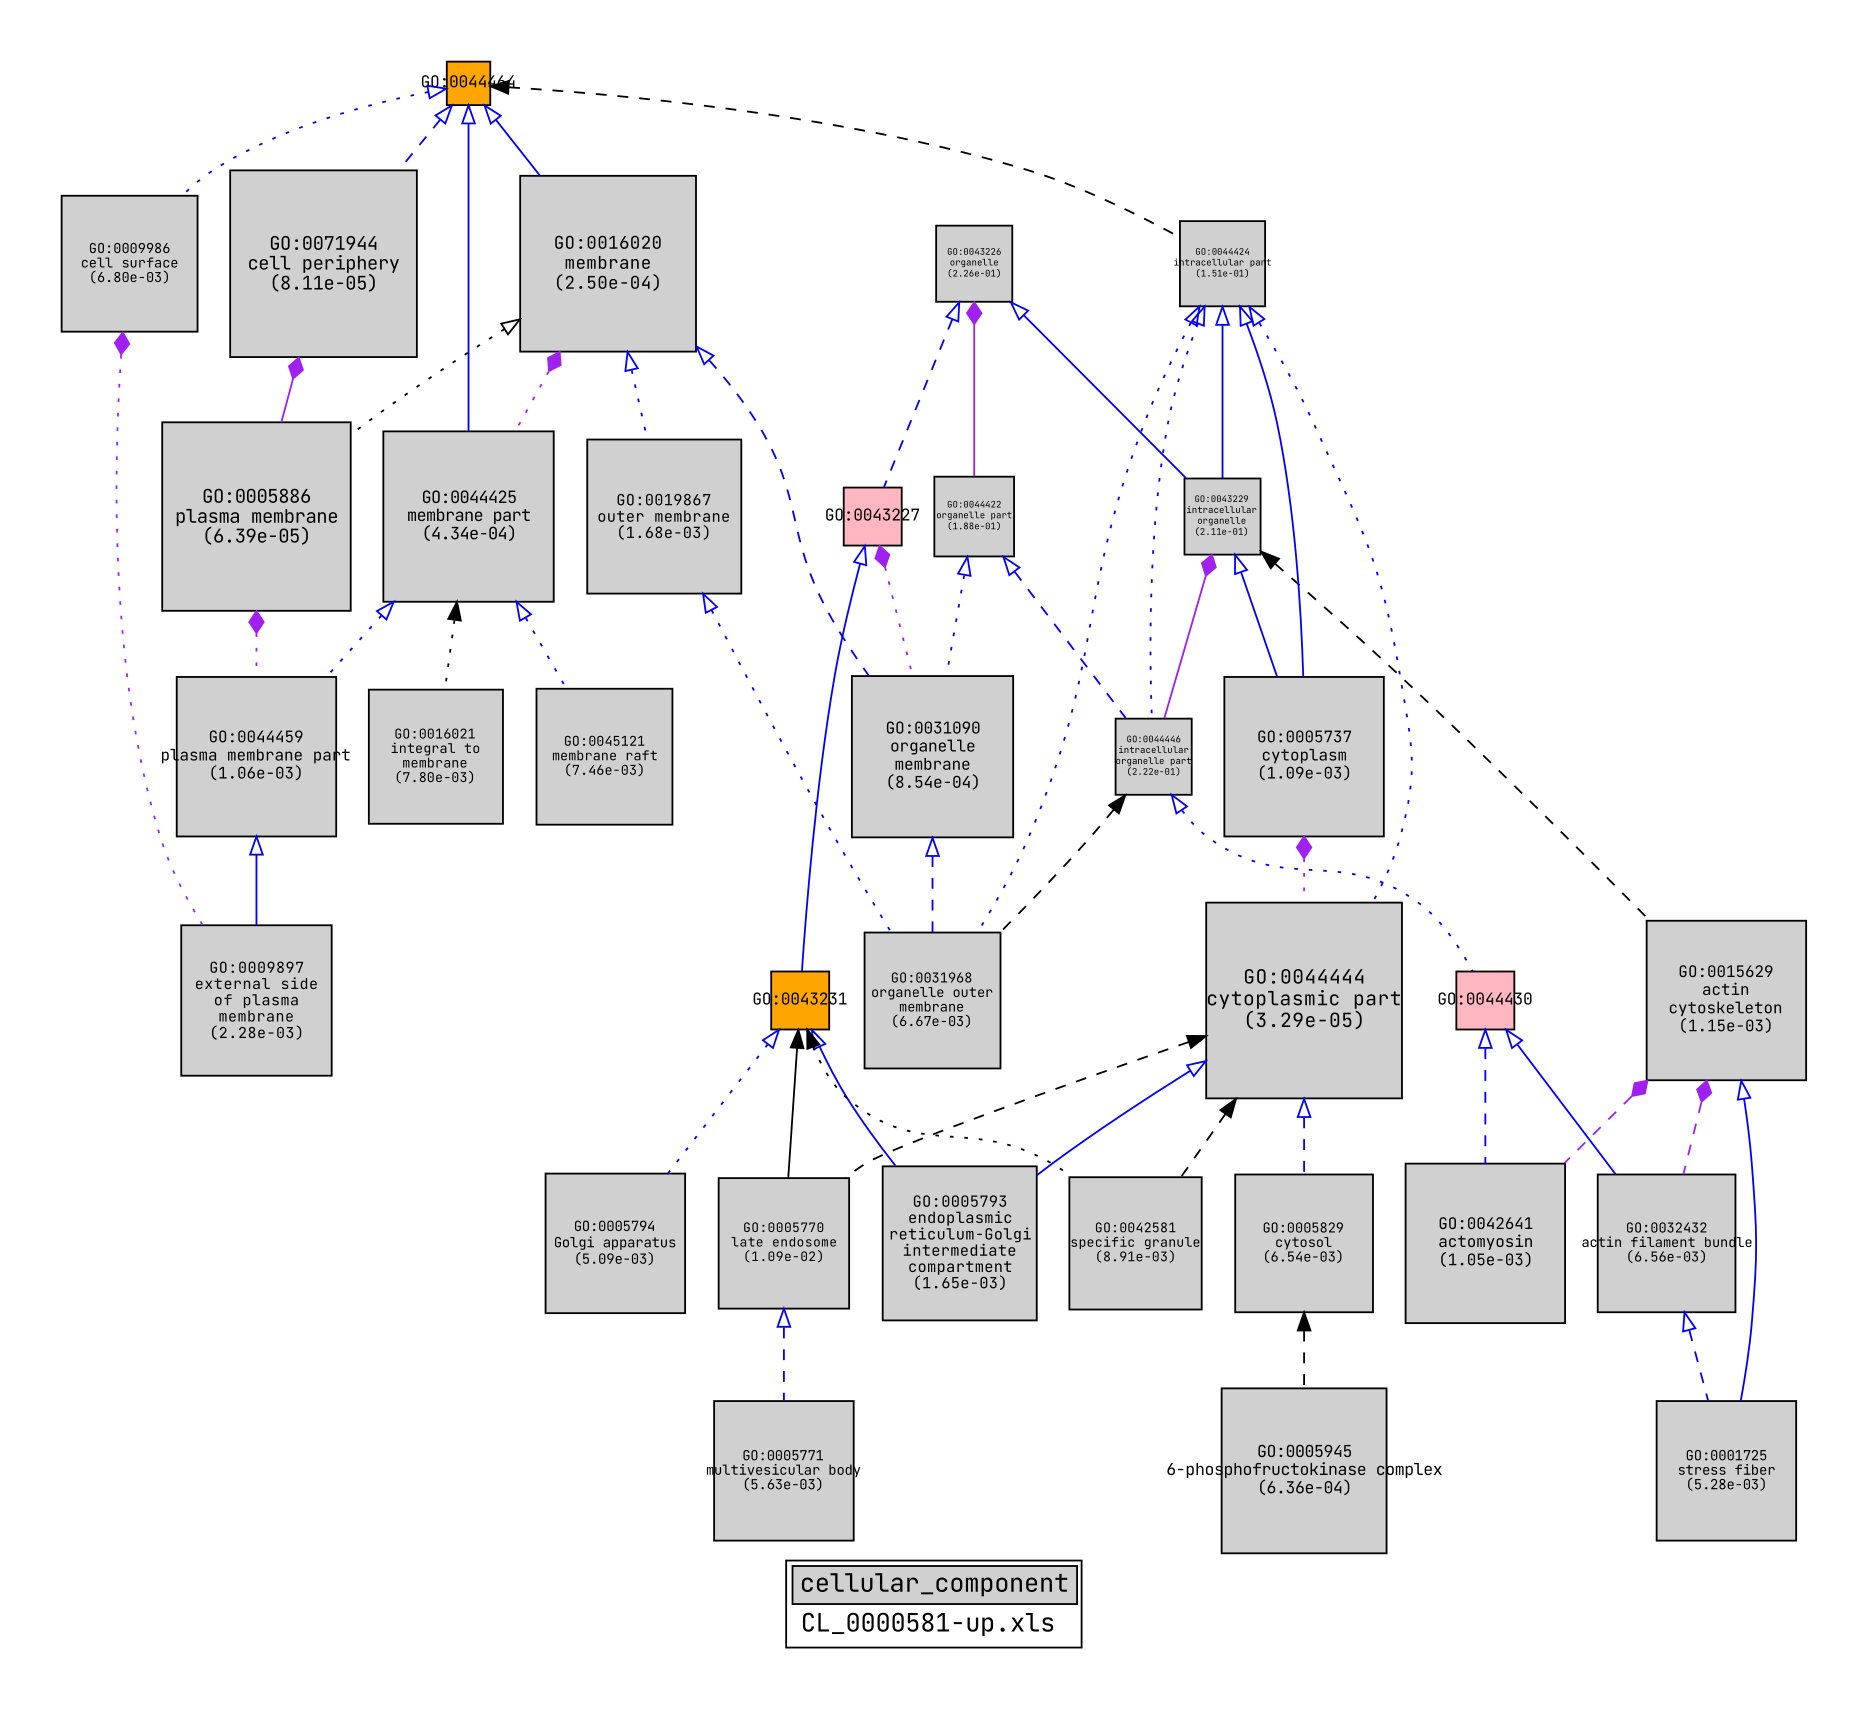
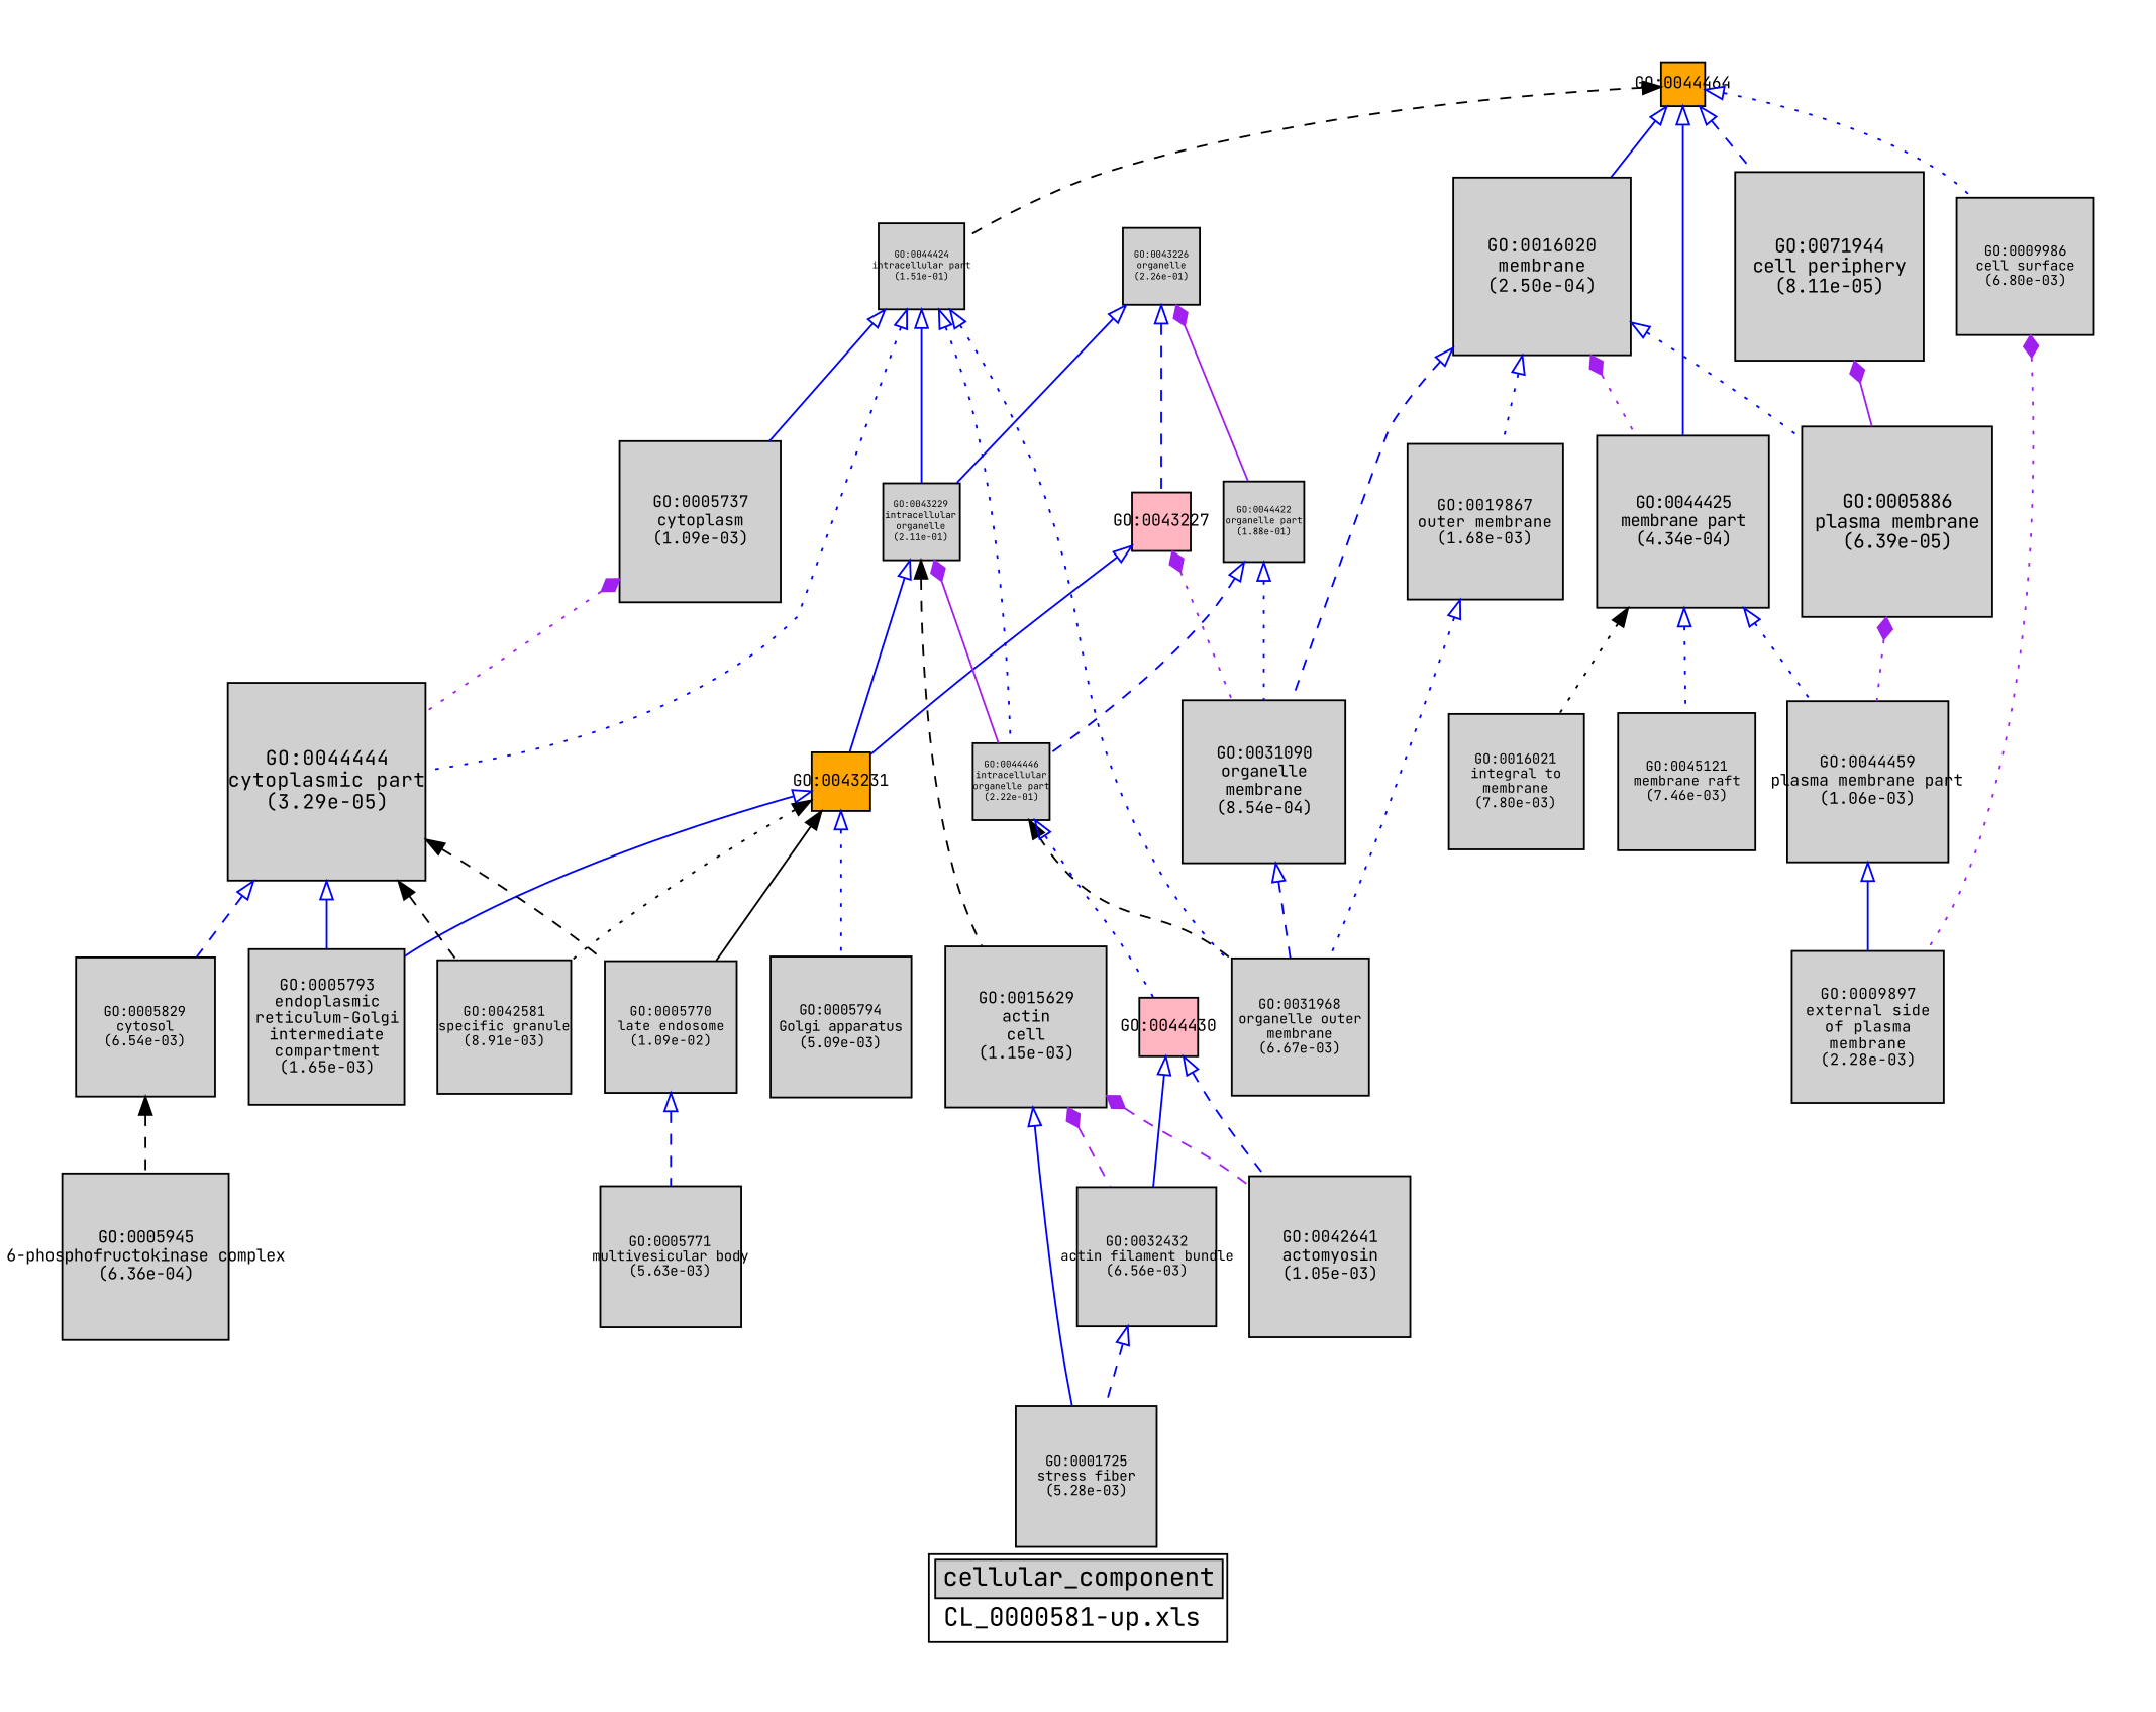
  digraph {
    bgcolor="#FFFFFF"
    fontname="JetBrains Mono"
    label=<<TABLE COLOR="black" BGCOLOR="white"><TR><TD COLSPAN="2" BGCOLOR="#D0D0D0"><FONT COLOR="black">cellular_component</FONT></TD></TR><TR><TD BORDER="0">CL_0000581-up.xls</TD></TR></TABLE>>
    node [color=black fillcolor="#D0D0D0" fixedsize=true fontcolor=black fontname="JetBrains Mono" fontsize=5.0 shape=box style=filled]
    edge [dir=back fontname="JetBrains Mono" style=dotted weight=5.0 arrowtail=empty color=blue]
    "GO:0043231" [fillcolor=orange fontsize=9 height=0.446185648164 width=0.446185648164]
    "GO:0044464" [fillcolor=orange fontsize=9 height=0.33529113319 width=0.33529113319]
    n3 [fontsize=8.94504431128 height=1.24236726546 label=<<TABLE BORDER="0"><TR><TD>GO:0031090<BR/>organelle<BR/>membrane<BR/>(8.54e-04)</TD></TR></TABLE>> width=1.24236726546]
    n4 [fontsize=8.50750724161 height=1.181598228 label=<<TABLE BORDER="0"><TR><TD>GO:0019867<BR/>outer membrane<BR/>(1.68e-03)</TD></TR></TABLE>> width=1.181598228]
    n5 [fontsize=7.5426444446 height=1.0475895062 label=<<TABLE BORDER="0"><TR><TD>GO:0031968<BR/>organelle outer<BR/>membrane<BR/>(6.67e-03)</TD></TR></TABLE>> width=1.0475895062]
    n6 [fontsize=9.12879815381 height=1.26788863247 label=<<TABLE BORDER="0"><TR><TD>GO:0005945<BR/>6-phosphofructokinase complex<BR/>(6.36e-04)</TD></TR></TABLE>> width=1.26788863247]
    n7 [height=0.610495439117 label=<<TABLE BORDER="0"><TR><TD>GO:0044422<BR/>organelle part<BR/>(1.88e-01)</TD></TR></TABLE>> width=0.610495439117]
    n8 [fontsize=8.79247635595 height=1.22117727166 label=<<TABLE BORDER="0"><TR><TD>GO:0005737<BR/>cytoplasm<BR/>(1.09e-03)</TD></TR></TABLE>> width=1.22117727166]
    n9 [fontsize=9.3613175762 height=1.30018299669 label=<<TABLE BORDER="0"><TR><TD>GO:0044425<BR/>membrane part<BR/>(4.34e-04)</TD></TR></TABLE>> width=1.30018299669]
    n10 [fontsize=10.4490089948 height=1.45125124928 label=<<TABLE BORDER="0"><TR><TD>GO:0005886<BR/>plasma membrane<BR/>(6.39e-05)</TD></TR></TABLE>> width=1.45125124928]
    n11 [fontsize=10.3196127837 height=1.43327955329 label=<<TABLE BORDER="0"><TR><TD>GO:0071944<BR/>cell periphery<BR/>(8.11e-05)</TD></TR></TABLE>> width=1.43327955329]
    n12 [fontsize=7.52776031773 height=1.04552226635 label=<<TABLE BORDER="0"><TR><TD>GO:0009986<BR/>cell surface<BR/>(6.80e-03)</TD></TR></TABLE>> width=1.04552226635]
    n13 [fontsize=7.55709843611 height=1.04959700502 label=<<TABLE BORDER="0"><TR><TD>GO:0005829<BR/>cytosol<BR/>(6.54e-03)</TD></TR></TABLE>> width=1.04959700502]
    "GO:0043227" [fillcolor=lightpink fontsize=9 height=0.439205184629 width=0.439205184629]
    n15 [fontsize=9.68624534499 height=1.34531185347 label=<<TABLE BORDER="0"><TR><TD>GO:0016020<BR/>membrane<BR/>(2.50e-04)</TD></TR></TABLE>> width=1.34531185347]
    n16 [fontsize=8.81459138023 height=1.22424880281 label=<<TABLE BORDER="0"><TR><TD>GO:0042641<BR/>actomyosin<BR/>(1.05e-03)</TD></TR></TABLE>> width=1.22424880281]
    n17 [height=0.579958863287 label=<<TABLE BORDER="0"><TR><TD>GO:0044446<BR/>intracellular<BR/>organelle part<BR/>(2.22e-01)</TD></TR></TABLE>> width=0.579958863287]
    n18 [fontsize=7.16876150739 height=0.995661320471 label=<<TABLE BORDER="0"><TR><TD>GO:0005770<BR/>late endosome<BR/>(1.09e-02)</TD></TR></TABLE>> width=0.995661320471]
    n19 [fontsize=8.30437178549 height=1.15338497021 label=<<TABLE BORDER="0"><TR><TD>GO:0009897<BR/>external side<BR/>of plasma<BR/>membrane<BR/>(2.28e-03)</TD></TR></TABLE>> width=1.15338497021]
    n20 [fontsize=8.52116016421 height=1.18349446725 label=<<TABLE BORDER="0"><TR><TD>GO:0005793<BR/>endoplasmic<BR/>reticulum-Golgi<BR/>intermediate<BR/>compartment<BR/>(1.65e-03)</TD></TR></TABLE>> width=1.18349446725]
    n21 [height=0.576921575201 label=<<TABLE BORDER="0"><TR><TD>GO:0043226<BR/>organelle<BR/>(2.26e-01)</TD></TR></TABLE>> width=0.576921575201]
-   n22 [fontsize=8.75782261787 height=1.21636425248 label=<<TABLE BORDER="0"><TR><TD>GO:0015629<BR/>actin<BR/>cytoskeleton<BR/>(1.15e-03)</TD></TR></TABLE>> width=1.21636425248]
+   n22 [fontsize=8.75782261787 height=1.21636425248 label=<<TABLE BORDER="0"><TR><TD>GO:0015629<BR/>actin<BR/>cell<BR/>(1.15e-03)</TD></TR></TABLE>> width=1.21636425248]
    n23 [height=0.589602564057 label=<<TABLE BORDER="0"><TR><TD>GO:0043229<BR/>intracellular<BR/>organelle<BR/>(2.11e-01)</TD></TR></TABLE>> width=0.589602564057]
    n24 [fontsize=7.66703970506 height=1.0648666257 label=<<TABLE BORDER="0"><TR><TD>GO:0005771<BR/>multivesicular body<BR/>(5.63e-03)</TD></TR></TABLE>> width=1.0648666257]
    n25 [fontsize=7.74159914952 height=1.0752221041 label=<<TABLE BORDER="0"><TR><TD>GO:0005794<BR/>Golgi apparatus<BR/>(5.09e-03)</TD></TR></TABLE>> width=1.0752221041]
    n26 [fontsize=10.8 height=1.5 label=<<TABLE BORDER="0"><TR><TD>GO:0044444<BR/>cytoplasmic part<BR/>(3.29e-05)</TD></TR></TABLE>> width=1.5]
    n27 [fontsize=8.80690920984 height=1.2231818347 label=<<TABLE BORDER="0"><TR><TD>GO:0044459<BR/>plasma membrane part<BR/>(1.06e-03)</TD></TR></TABLE>> width=1.2231818347]
    n28 [fontsize=7.42458245972 height=1.03119200829 label=<<TABLE BORDER="0"><TR><TD>GO:0016021<BR/>integral to<BR/>membrane<BR/>(7.80e-03)</TD></TR></TABLE>> width=1.03119200829]
    n29 [fontsize=7.32328310064 height=1.01712265287 label=<<TABLE BORDER="0"><TR><TD>GO:0042581<BR/>specific granule<BR/>(8.91e-03)</TD></TR></TABLE>> width=1.01712265287]
    n30 [fontsize=7.71416571555 height=1.07141190494 label=<<TABLE BORDER="0"><TR><TD>GO:0001725<BR/>stress fiber<BR/>(5.28e-03)</TD></TR></TABLE>> width=1.07141190494]
    "GO:0044430" [fillcolor=lightpink fontsize=9 height=0.438804648109 width=0.438804648109]
    n32 [height=0.648431987844 label=<<TABLE BORDER="0"><TR><TD>GO:0044424<BR/>intracellular part<BR/>(1.51e-01)</TD></TR></TABLE>> width=0.648431987844]
    n33 [fontsize=7.45793728783 height=1.03582462331 label=<<TABLE BORDER="0"><TR><TD>GO:0045121<BR/>membrane raft<BR/>(7.46e-03)</TD></TR></TABLE>> width=1.03582462331]
    n34 [fontsize=7.55489139471 height=1.04929047149 label=<<TABLE BORDER="0"><TR><TD>GO:0032432<BR/>actin filament bundle<BR/>(6.56e-03)</TD></TR></TABLE>> width=1.04929047149]
    subgraph sub_1 {
      "GO:0043231"
      "GO:0044464"
      n3
      n4
      n5
      n6
      n7
      n8
      n9
      n10
      n11
      n12
      n13
      "GO:0043227"
      n15
      n16
      n17
      n18
      n19
      n20
      n21
      n22
      n23
      n24
      n25
      n26
      n27
      n28
      n29
      n30
      "GO:0044430"
      n32
      n33
      n34
    }
    subgraph sub_2 {
      n6
      n28
      n29
      subgraph sub_3 {
        subgraph sub_4 {
        }
        subgraph sub_5 {
        }
      }
      subgraph sub_6 {
        n3
        n7
        n8
        n9
        n10
        n11
        n12
        "GO:0043227"
        n15
        n16
        n17
        n19
        n21
        n22
        n23
        n26
        n27
        n34
      }
      subgraph sub_7 {
        "GO:0043231"
        "GO:0044464"
        n3
        n4
        n5
        n7
        n8
        n9
        n10
        n11
        n12
        n13
        "GO:0043227"
        n15
        n16
        n17
        n18
        n19
        n20
        n21
        n23
        n24
        n25
        n26
        n27
        n30
        "GO:0044430"
        n32
        n33
        n34
      }
    }
    "GO:0043231" -> n18 [style=solid weight=1 arrowtail="" color=""]
    "GO:0043231" -> n20 [style=solid]
    "GO:0043231" -> n25
    "GO:0043231" -> n29 [weight=1 arrowtail="" color=""]
    "GO:0044464" -> n9 [style=solid]
    "GO:0044464" -> n11 [style=dashed]
    "GO:0044464" -> n12
    "GO:0044464" -> n15 [style=solid]
    "GO:0044464" -> n32 [style=dashed weight=1 arrowtail="" color=""]
    n3 -> n5 [style=dashed]
    n4 -> n5
    n7 -> n3
    n7 -> n17 [style=dashed]
    n8 -> n26 [arrowtail=diamond color=purple weight=2.5]
    n9 -> n27
    n9 -> n28 [weight=1 arrowtail="" color=""]
    n9 -> n33
    n10 -> n27 [arrowtail=diamond color=purple weight=2.5]
    n11 -> n10 [arrowtail=diamond color=purple style=solid weight=2.5]
    n12 -> n19 [arrowtail=diamond color=purple weight=2.5]
    n13 -> n6 [style=dashed weight=1 arrowtail="" color=""]
    "GO:0043227" -> "GO:0043231" [style=solid]
    "GO:0043227" -> n3 [arrowtail=diamond color=purple weight=2.5]
    n15 -> n3 [style=dashed]
    n15 -> n4
    n15 -> n9 [arrowtail=diamond color=purple weight=2.5]
-   n15 -> n10 [color=black]
+   n15 -> n10
    n17 -> n5 [style=dashed weight=1 arrowtail="" color=""]
    n17 -> "GO:0044430"
    n18 -> n24 [style=dashed]
    n21 -> n7 [arrowtail=diamond color=purple style=solid weight=2.5]
    n21 -> "GO:0043227" [style=dashed]
    n21 -> n23 [style=solid]
    n22 -> n16 [arrowtail=diamond color=purple style=dashed weight=2.5]
    n22 -> n30 [style=solid]
    n22 -> n34 [arrowtail=diamond color=purple style=dashed weight=2.5]
-   n23 -> n8 [style=solid]
+   n23 -> "GO:0043231" [style=solid]
    n23 -> n17 [arrowtail=diamond color=purple style=solid weight=2.5]
    n23 -> n22 [style=dashed weight=1 arrowtail="" color=""]
    n26 -> n13 [style=dashed]
    n26 -> n18 [style=dashed weight=1 arrowtail="" color=""]
    n26 -> n20 [style=solid]
    n26 -> n29 [style=dashed weight=1 arrowtail="" color=""]
    n27 -> n19 [style=solid]
    "GO:0044430" -> n16 [style=dashed]
    "GO:0044430" -> n34 [style=solid]
    n32 -> n5
    n32 -> n8 [style=solid]
    n32 -> n17
    n32 -> n23 [style=solid]
    n32 -> n26
    n34 -> n30 [style=dashed]
  }
